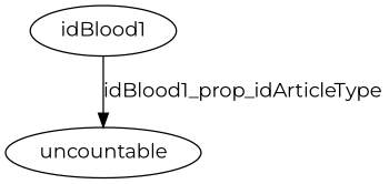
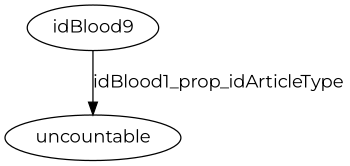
  strict digraph {
    fontname=Montserrat
    node [fontname=Montserrat]
-   idBlood1 [node_type=entity_node root=root]
+   idBlood1 [node_type=entity_node root=root label=idBlood9]
    uncountable
    idBlood1 -> uncountable [edge_type=property label=idBlood1_prop_idArticleType fontname=Montserrat]
  }
